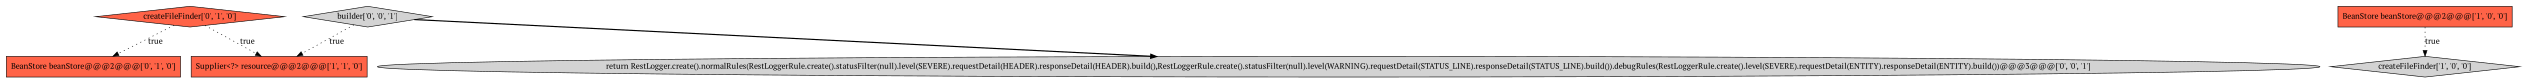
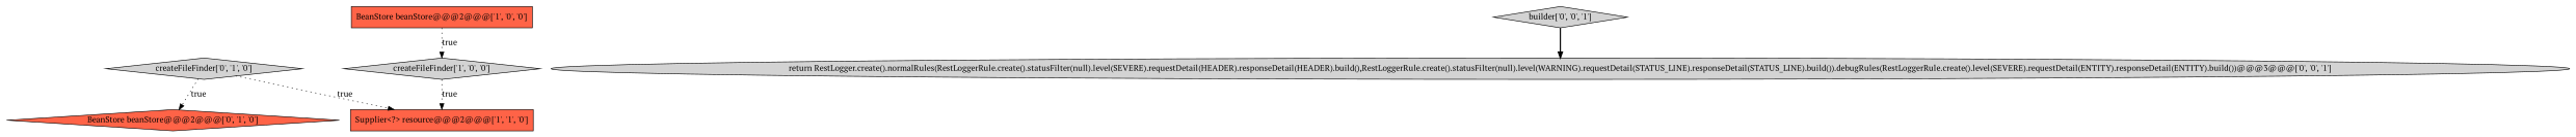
  digraph {
    fontname="PT Serif"
    node [fillcolor=lightgray fontname="PT Serif" shape=diamond style=filled]
    edge [fontname="PT Serif" style=dotted]
-   n1 [fillcolor=tomato label="createFileFinder['0', '1', '0']"]
+   n1 [label="createFileFinder['0', '1', '0']"]
    n2 [fillcolor=tomato label="Supplier<?> resource@@@2@@@['1', '1', '0']" shape=box]
-   n3 [fillcolor=tomato label="BeanStore beanStore@@@2@@@['0', '1', '0']" shape=box]
+   n3 [fillcolor=tomato label="BeanStore beanStore@@@2@@@['0', '1', '0']"]
    n4 [label="return RestLogger.create().normalRules(RestLoggerRule.create().statusFilter(null).level(SEVERE).requestDetail(HEADER).responseDetail(HEADER).build(),RestLoggerRule.create().statusFilter(null).level(WARNING).requestDetail(STATUS_LINE).responseDetail(STATUS_LINE).build()).debugRules(RestLoggerRule.create().level(SEVERE).requestDetail(ENTITY).responseDetail(ENTITY).build())@@@3@@@['0', '0', '1']" shape=ellipse]
    n5 [fillcolor=tomato label="BeanStore beanStore@@@2@@@['1', '0', '0']" shape=box]
    n6 [label="createFileFinder['1', '0', '0']"]
    n7 [label="builder['0', '0', '1']"]
    n1 -> n2 [label=true]
    n1 -> n3 [label=true]
    n5 -> n6 [label=true]
-   n7 -> n2 [label=true]
+   n6 -> n2 [label=true]
    n7 -> n4 [style=bold]
  }
